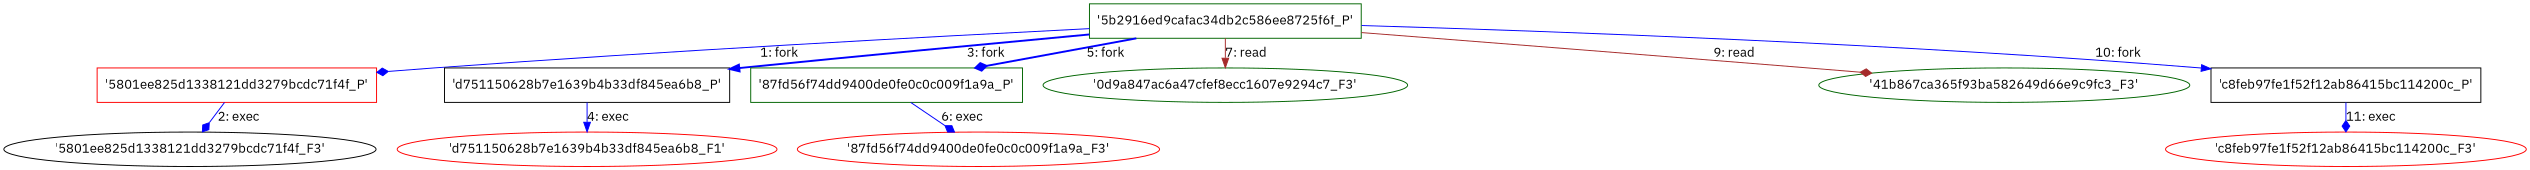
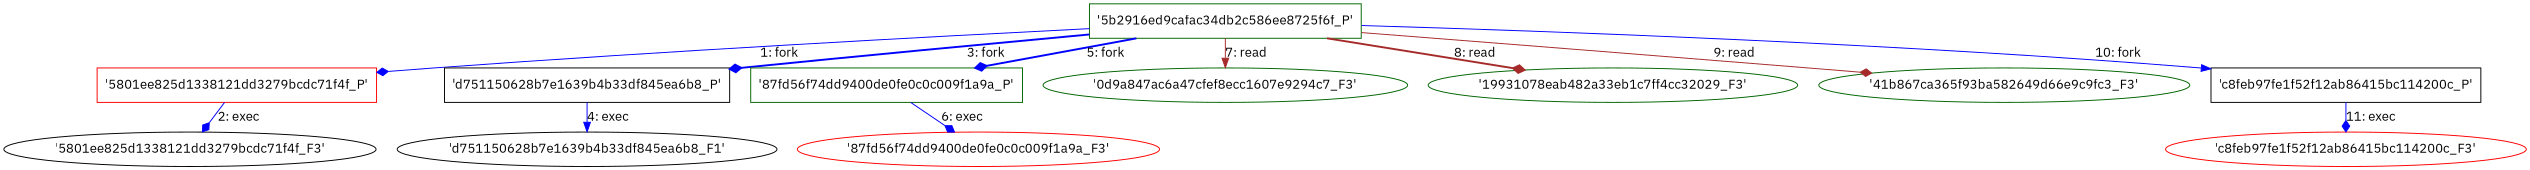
  digraph {
    engine=neato
    fixedsize=false
    fontname="IBM Plex Sans"
    fontsize=10
    nodesep=0.3
    rankdir=TB
    ranksep=0
    splines=true
    node [color=darkgreen fontname="IBM Plex Sans" node_type=Process shape=ellipse]
    edge [arrowhead=diamond color=blue fontname="IBM Plex Sans" style=solid]
    "'5b2916ed9cafac34db2c586ee8725f6f_P'" [shape=box]
    "'5801ee825d1338121dd3279bcdc71f4f_P'" [color=red shape=box]
    "'d751150628b7e1639b4b33df845ea6b8_P'" [color=black shape=box]
    "'87fd56f74dd9400de0fe0c0c009f1a9a_P'" [shape=box]
    "'0d9a847ac6a47cfef8ecc1607e9294c7_F3'" [node_type=file]
+   "'19931078eab482a33eb1c7ff4cc32029_F3'" [node_type=file]
    "'41b867ca365f93ba582649d66e9c9fc3_F3'" [node_type=file]
    "'c8feb97fe1f52f12ab86415bc114200c_P'" [color=black shape=box]
    "'5801ee825d1338121dd3279bcdc71f4f_F3'" [color=black node_type=File]
-   "'d751150628b7e1639b4b33df845ea6b8_F1'" [color=red node_type=File]
+   "'d751150628b7e1639b4b33df845ea6b8_F1'" [color=black node_type=File]
    "'87fd56f74dd9400de0fe0c0c009f1a9a_F3'" [color=red node_type=File]
    "'c8feb97fe1f52f12ab86415bc114200c_F3'" [color=red node_type=File]
    "'5b2916ed9cafac34db2c586ee8725f6f_P'" -> "'5801ee825d1338121dd3279bcdc71f4f_P'" [label="1: fork"]
-   "'5b2916ed9cafac34db2c586ee8725f6f_P'" -> "'d751150628b7e1639b4b33df845ea6b8_P'" [arrowhead=normal label="3: fork" style=bold]
+   "'5b2916ed9cafac34db2c586ee8725f6f_P'" -> "'d751150628b7e1639b4b33df845ea6b8_P'" [label="3: fork" style=bold]
    "'5b2916ed9cafac34db2c586ee8725f6f_P'" -> "'87fd56f74dd9400de0fe0c0c009f1a9a_P'" [label="5: fork" style=bold]
    "'5b2916ed9cafac34db2c586ee8725f6f_P'" -> "'0d9a847ac6a47cfef8ecc1607e9294c7_F3'" [arrowhead=normal color=brown label="7: read"]
+   "'5b2916ed9cafac34db2c586ee8725f6f_P'" -> "'19931078eab482a33eb1c7ff4cc32029_F3'" [color=brown label="8: read" style=bold]
    "'5b2916ed9cafac34db2c586ee8725f6f_P'" -> "'41b867ca365f93ba582649d66e9c9fc3_F3'" [color=brown label="9: read"]
    "'5b2916ed9cafac34db2c586ee8725f6f_P'" -> "'c8feb97fe1f52f12ab86415bc114200c_P'" [arrowhead=normal label="10: fork"]
    "'5801ee825d1338121dd3279bcdc71f4f_P'" -> "'5801ee825d1338121dd3279bcdc71f4f_F3'" [label="2: exec"]
    "'d751150628b7e1639b4b33df845ea6b8_P'" -> "'d751150628b7e1639b4b33df845ea6b8_F1'" [arrowhead=normal label="4: exec"]
    "'87fd56f74dd9400de0fe0c0c009f1a9a_P'" -> "'87fd56f74dd9400de0fe0c0c009f1a9a_F3'" [label="6: exec"]
    "'c8feb97fe1f52f12ab86415bc114200c_P'" -> "'c8feb97fe1f52f12ab86415bc114200c_F3'" [label="11: exec"]
  }
